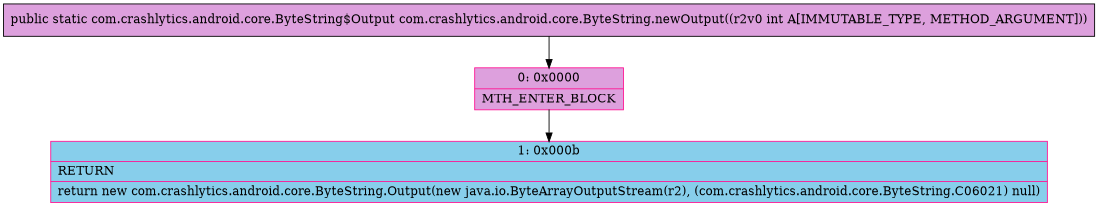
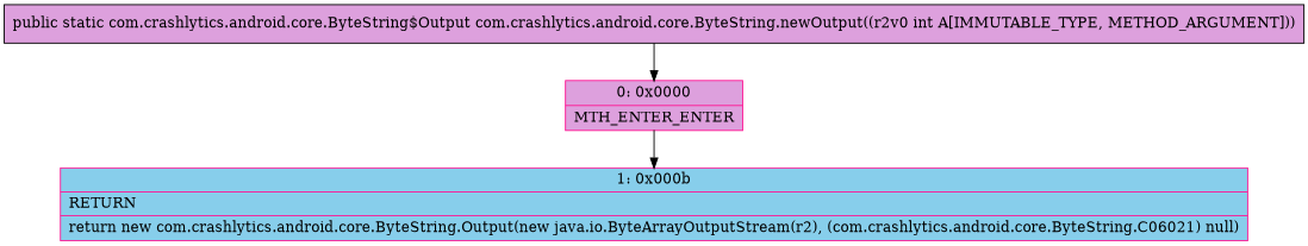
  digraph {
    node [shape=record style=filled fillcolor=plum color=deeppink]
-   n1 [label="{0\:\ 0x0000|MTH_ENTER_BLOCK\l}"]
+   n1 [label="{0\:\ 0x0000|MTH_ENTER_ENTER\l}"]
    n2 [label="{1\:\ 0x000b|RETURN\l|return new com.crashlytics.android.core.ByteString.Output(new java.io.ByteArrayOutputStream(r2), (com.crashlytics.android.core.ByteString.C06021) null)\l}" fillcolor=skyblue]
    n3 [label="{public static com.crashlytics.android.core.ByteString$Output com.crashlytics.android.core.ByteString.newOutput((r2v0 int A[IMMUTABLE_TYPE, METHOD_ARGUMENT])) }" color=black]
    n1 -> n2
    n3 -> n1
  }
